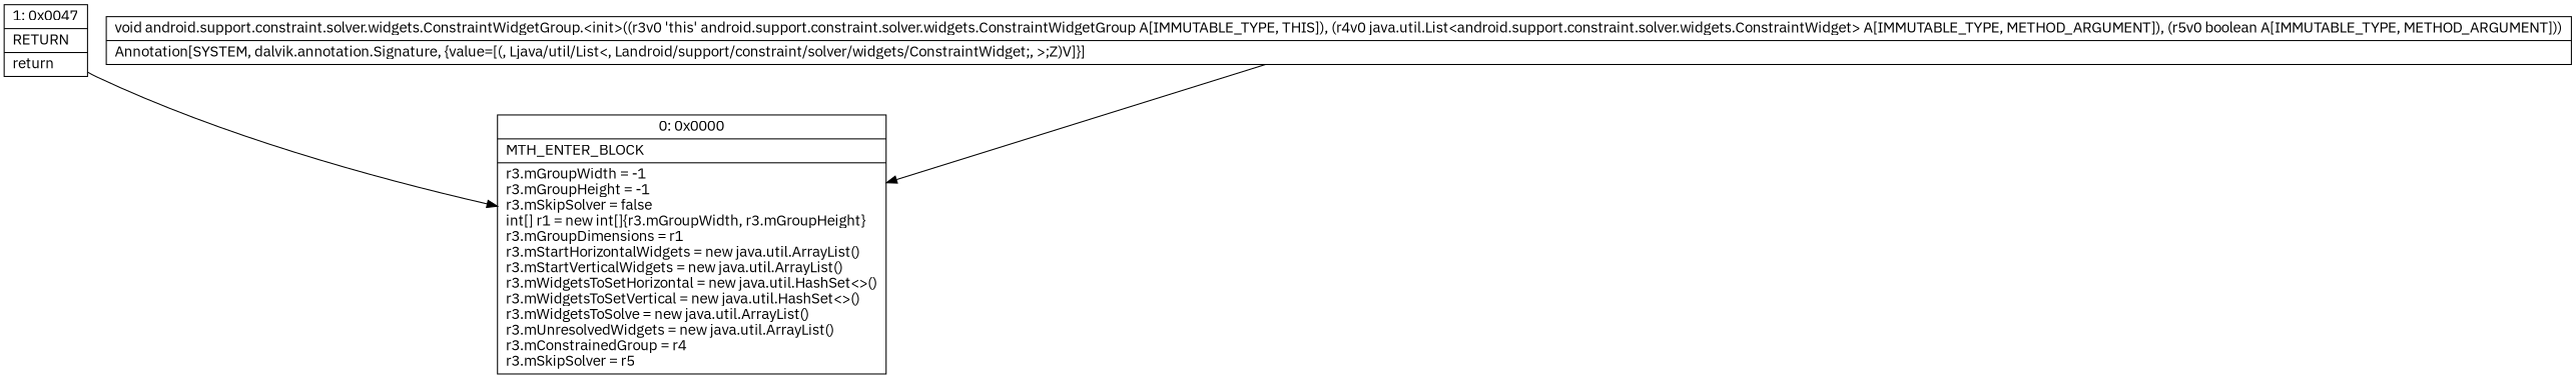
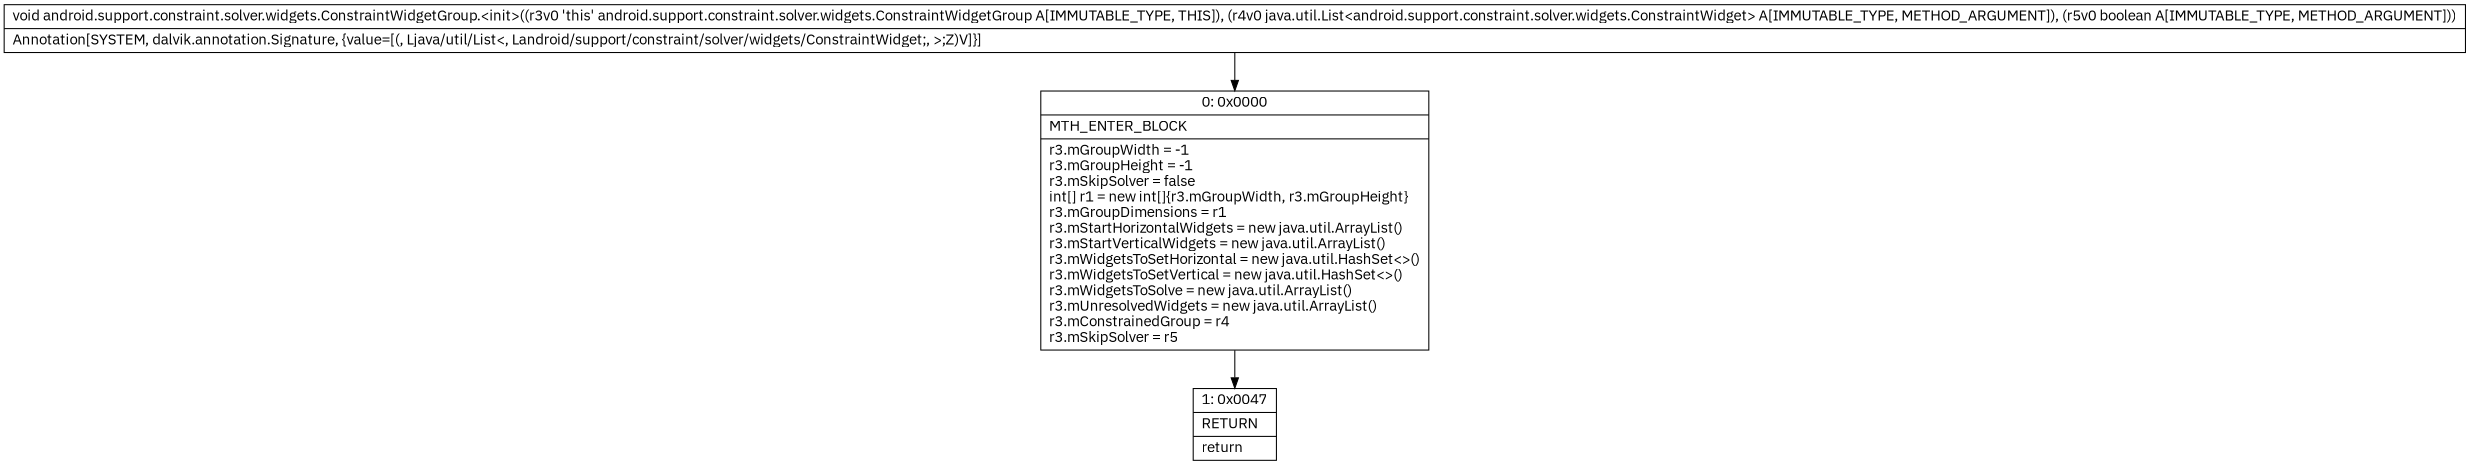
  digraph {
    fontname="IBM Plex Sans"
    node [shape=record fontname="IBM Plex Sans"]
    edge [fontname="IBM Plex Sans"]
    n1 [label="{0\:\ 0x0000|MTH_ENTER_BLOCK\l|r3.mGroupWidth = \-1\lr3.mGroupHeight = \-1\lr3.mSkipSolver = false\lint[] r1 = new int[]\{r3.mGroupWidth, r3.mGroupHeight\}\lr3.mGroupDimensions = r1\lr3.mStartHorizontalWidgets = new java.util.ArrayList()\lr3.mStartVerticalWidgets = new java.util.ArrayList()\lr3.mWidgetsToSetHorizontal = new java.util.HashSet\<\>()\lr3.mWidgetsToSetVertical = new java.util.HashSet\<\>()\lr3.mWidgetsToSolve = new java.util.ArrayList()\lr3.mUnresolvedWidgets = new java.util.ArrayList()\lr3.mConstrainedGroup = r4\lr3.mSkipSolver = r5\l}"]
    n2 [label="{1\:\ 0x0047|RETURN\l|return\l}"]
    n3 [label="{void android.support.constraint.solver.widgets.ConstraintWidgetGroup.\<init\>((r3v0 'this' android.support.constraint.solver.widgets.ConstraintWidgetGroup A[IMMUTABLE_TYPE, THIS]), (r4v0 java.util.List\<android.support.constraint.solver.widgets.ConstraintWidget\> A[IMMUTABLE_TYPE, METHOD_ARGUMENT]), (r5v0 boolean A[IMMUTABLE_TYPE, METHOD_ARGUMENT]))  | Annotation[SYSTEM, dalvik.annotation.Signature, \{value=[(, Ljava\/util\/List\<, Landroid\/support\/constraint\/solver\/widgets\/ConstraintWidget;, \>;Z)V]\}]\l}"]
-   n2 -> n1
+   n1 -> n2
    n3 -> n1
  }
